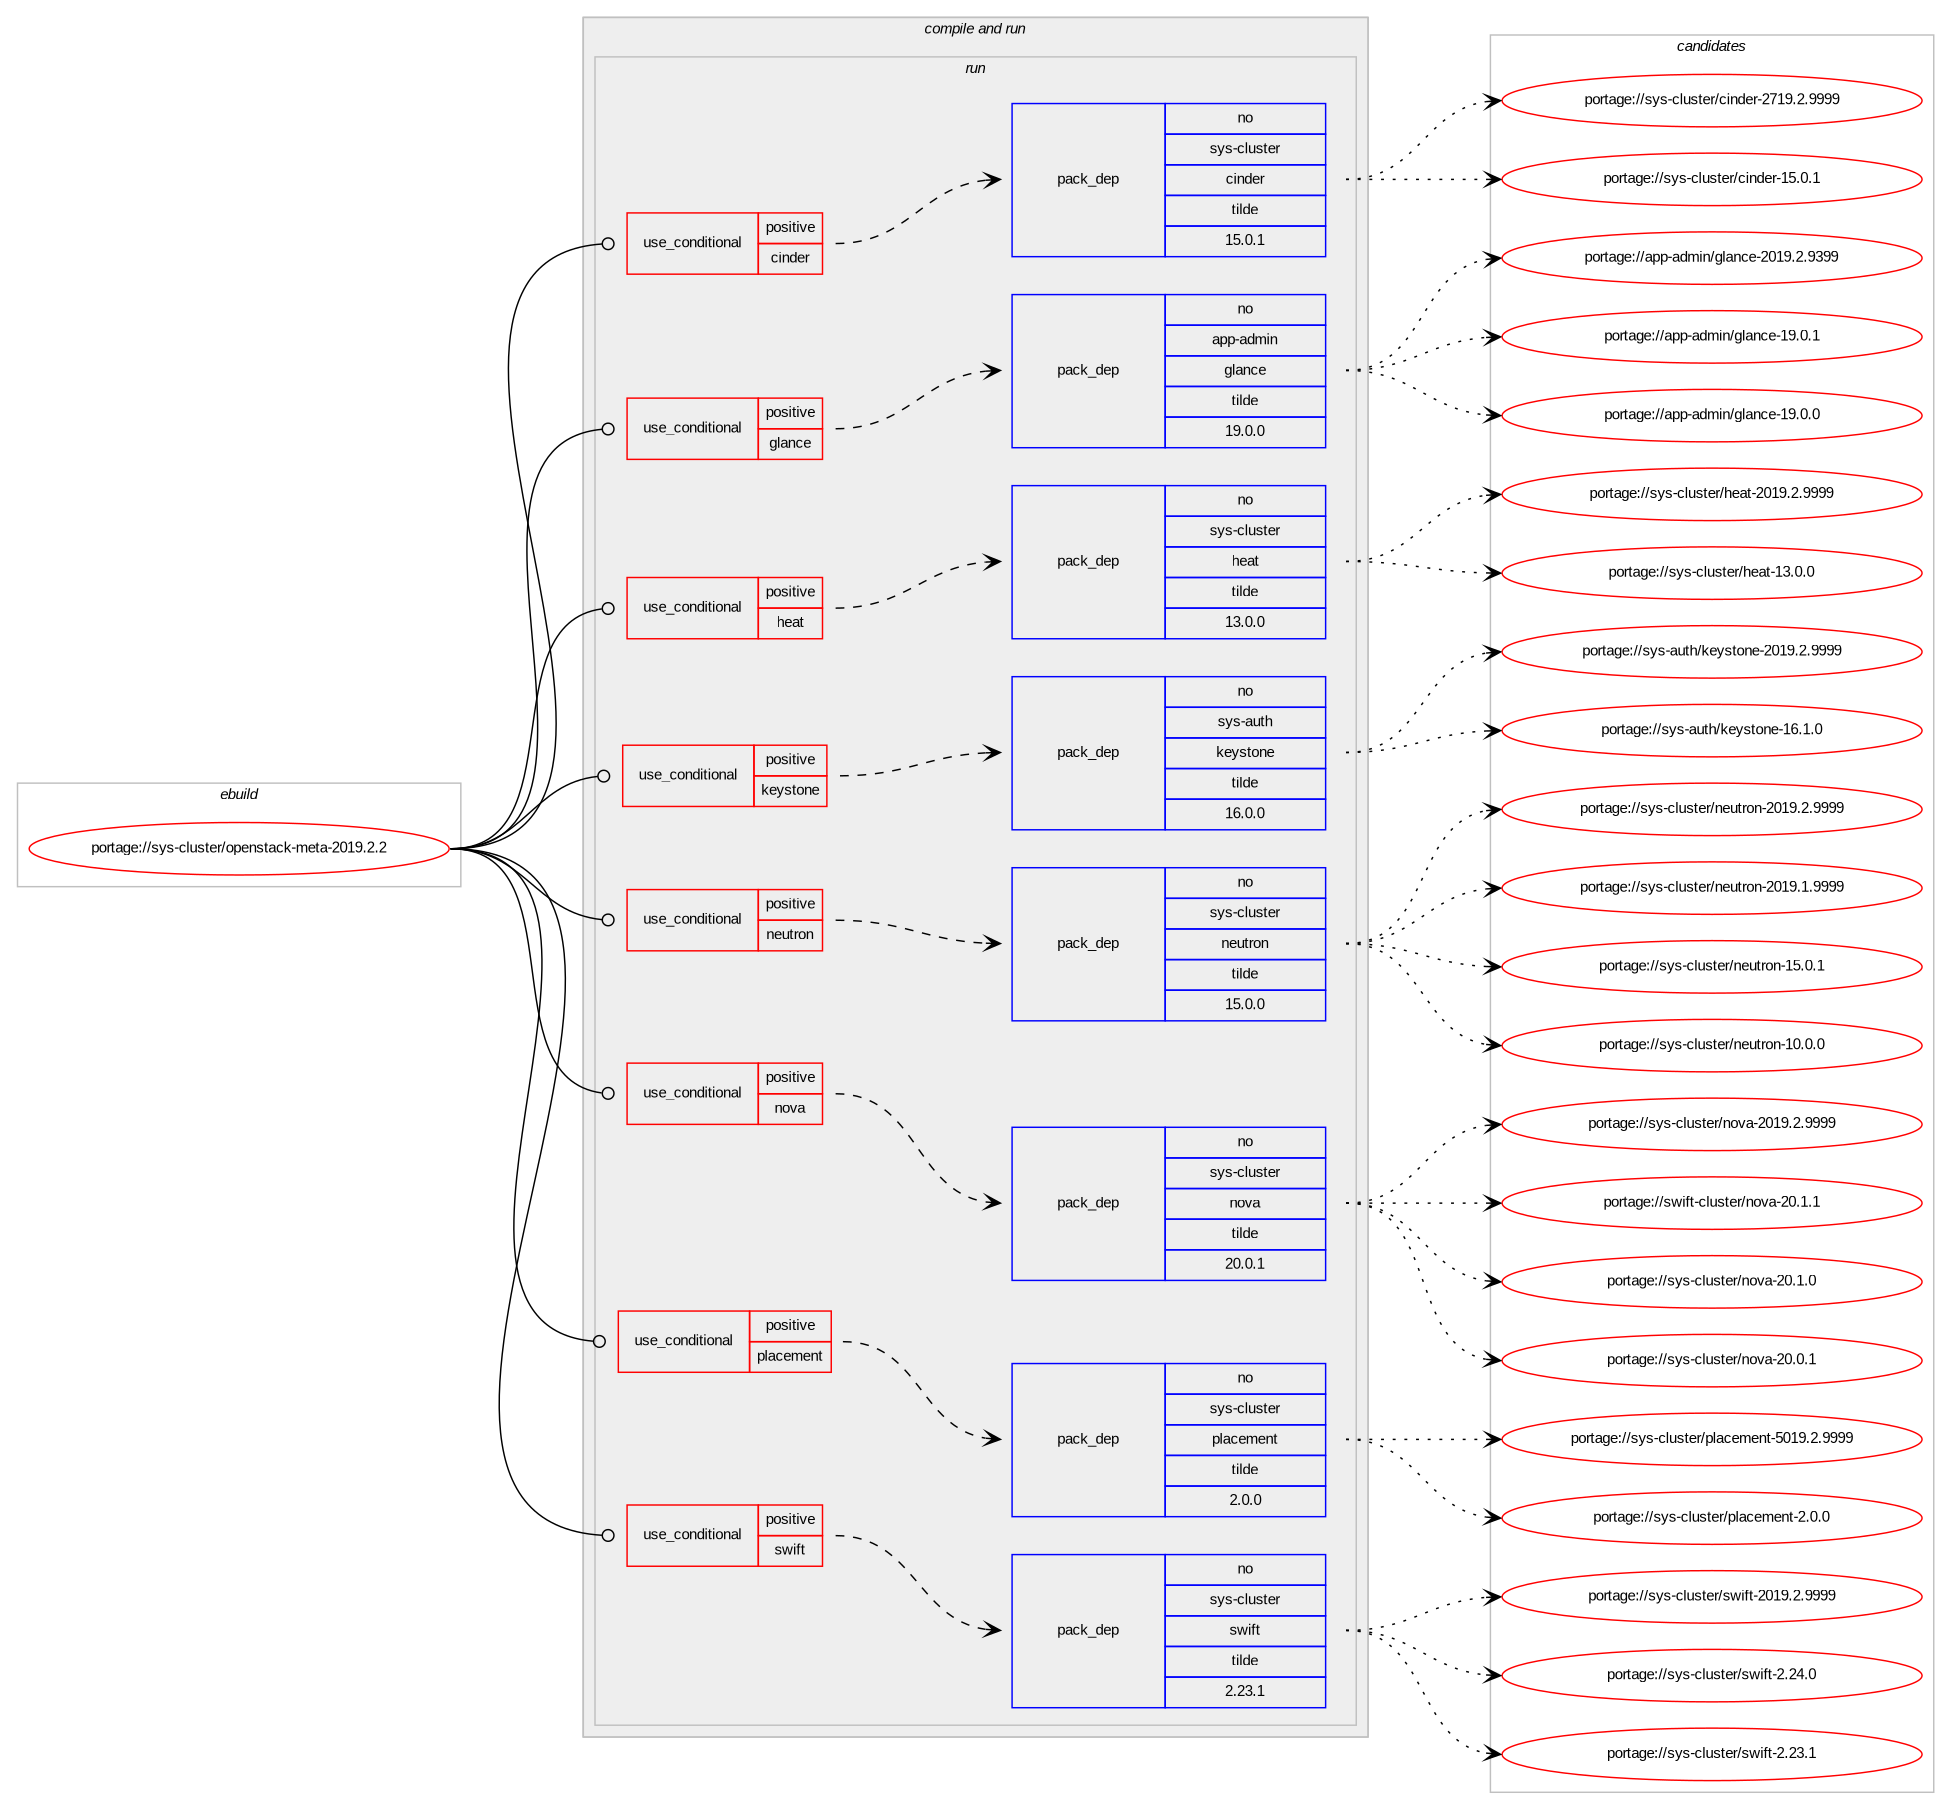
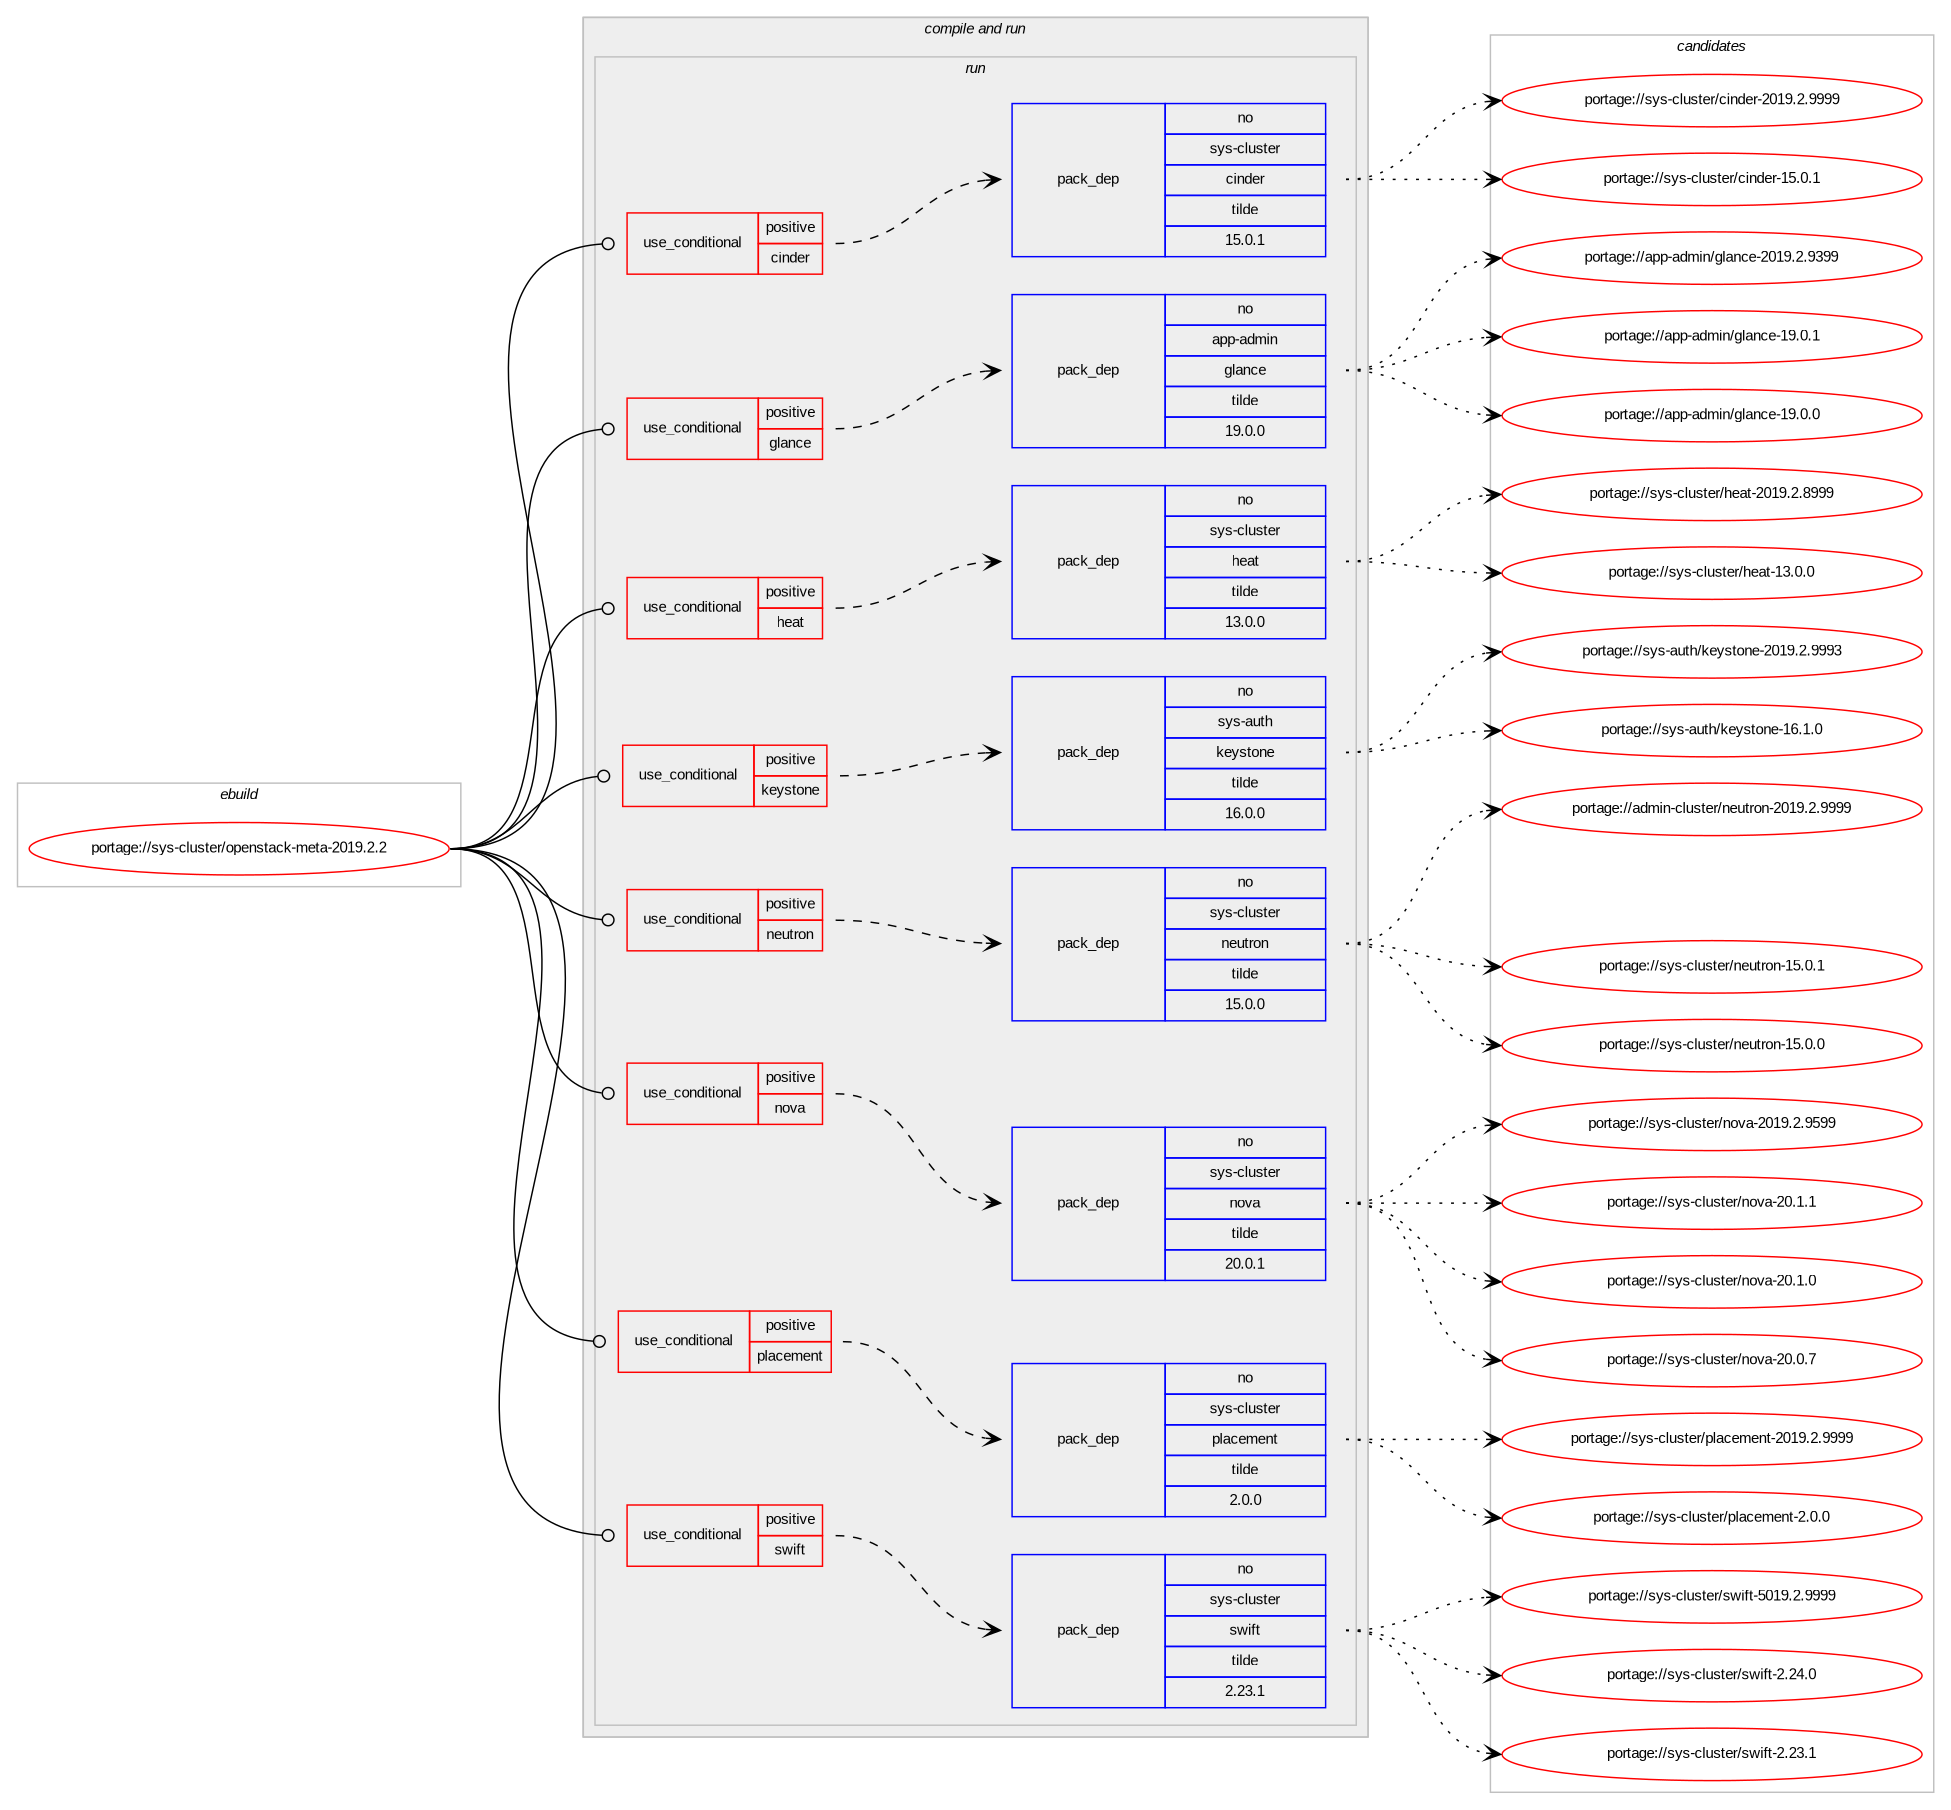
  digraph {
    compound=true
    concentrate=true
    fontname="Liberation Sans"
    fontsize=10
    newrank=true
    rankdir=LR
    ranksep=1.5
    node [color=red fontname="Liberation Sans" fontsize=10]
    edge [arrowhead=vee fontname="Liberation Sans" headport=w style=dotted tailport=e weight=100]
    n1 [label="portage://sys-cluster/openstack-meta-2019.2.2" width=4]
    n2 [color=blue label=<<TABLE BORDER="0" CELLBORDER="1" CELLSPACING="0" CELLPADDING="4" WIDTH="220"><TR><TD ROWSPAN="6" CELLPADDING="30">pack_dep</TD></TR><TR><TD WIDTH="110">no</TD></TR><TR><TD>sys-cluster</TD></TR><TR><TD>cinder</TD></TR><TR><TD>tilde</TD></TR><TR><TD>15.0.1</TD></TR></TABLE>> shape=none]
    n3 [label=<<TABLE BORDER="0" CELLBORDER="1" CELLSPACING="0" CELLPADDING="4"><TR><TD ROWSPAN="3" CELLPADDING="10">use_conditional</TD></TR><TR><TD>positive</TD></TR><TR><TD>cinder</TD></TR></TABLE>> shape=none]
    n4 [color=blue label=<<TABLE BORDER="0" CELLBORDER="1" CELLSPACING="0" CELLPADDING="4" WIDTH="220"><TR><TD ROWSPAN="6" CELLPADDING="30">pack_dep</TD></TR><TR><TD WIDTH="110">no</TD></TR><TR><TD>app-admin</TD></TR><TR><TD>glance</TD></TR><TR><TD>tilde</TD></TR><TR><TD>19.0.0</TD></TR></TABLE>> shape=none]
    n5 [label=<<TABLE BORDER="0" CELLBORDER="1" CELLSPACING="0" CELLPADDING="4"><TR><TD ROWSPAN="3" CELLPADDING="10">use_conditional</TD></TR><TR><TD>positive</TD></TR><TR><TD>glance</TD></TR></TABLE>> shape=none]
    n6 [color=blue label=<<TABLE BORDER="0" CELLBORDER="1" CELLSPACING="0" CELLPADDING="4" WIDTH="220"><TR><TD ROWSPAN="6" CELLPADDING="30">pack_dep</TD></TR><TR><TD WIDTH="110">no</TD></TR><TR><TD>sys-cluster</TD></TR><TR><TD>heat</TD></TR><TR><TD>tilde</TD></TR><TR><TD>13.0.0</TD></TR></TABLE>> shape=none]
    n7 [label=<<TABLE BORDER="0" CELLBORDER="1" CELLSPACING="0" CELLPADDING="4"><TR><TD ROWSPAN="3" CELLPADDING="10">use_conditional</TD></TR><TR><TD>positive</TD></TR><TR><TD>heat</TD></TR></TABLE>> shape=none]
    n8 [color=blue label=<<TABLE BORDER="0" CELLBORDER="1" CELLSPACING="0" CELLPADDING="4" WIDTH="220"><TR><TD ROWSPAN="6" CELLPADDING="30">pack_dep</TD></TR><TR><TD WIDTH="110">no</TD></TR><TR><TD>sys-auth</TD></TR><TR><TD>keystone</TD></TR><TR><TD>tilde</TD></TR><TR><TD>16.0.0</TD></TR></TABLE>> shape=none]
    n9 [label=<<TABLE BORDER="0" CELLBORDER="1" CELLSPACING="0" CELLPADDING="4"><TR><TD ROWSPAN="3" CELLPADDING="10">use_conditional</TD></TR><TR><TD>positive</TD></TR><TR><TD>keystone</TD></TR></TABLE>> shape=none]
    n10 [color=blue label=<<TABLE BORDER="0" CELLBORDER="1" CELLSPACING="0" CELLPADDING="4" WIDTH="220"><TR><TD ROWSPAN="6" CELLPADDING="30">pack_dep</TD></TR><TR><TD WIDTH="110">no</TD></TR><TR><TD>sys-cluster</TD></TR><TR><TD>neutron</TD></TR><TR><TD>tilde</TD></TR><TR><TD>15.0.0</TD></TR></TABLE>> shape=none]
    n11 [label=<<TABLE BORDER="0" CELLBORDER="1" CELLSPACING="0" CELLPADDING="4"><TR><TD ROWSPAN="3" CELLPADDING="10">use_conditional</TD></TR><TR><TD>positive</TD></TR><TR><TD>neutron</TD></TR></TABLE>> shape=none]
    n12 [color=blue label=<<TABLE BORDER="0" CELLBORDER="1" CELLSPACING="0" CELLPADDING="4" WIDTH="220"><TR><TD ROWSPAN="6" CELLPADDING="30">pack_dep</TD></TR><TR><TD WIDTH="110">no</TD></TR><TR><TD>sys-cluster</TD></TR><TR><TD>nova</TD></TR><TR><TD>tilde</TD></TR><TR><TD>20.0.1</TD></TR></TABLE>> shape=none]
    n13 [label=<<TABLE BORDER="0" CELLBORDER="1" CELLSPACING="0" CELLPADDING="4"><TR><TD ROWSPAN="3" CELLPADDING="10">use_conditional</TD></TR><TR><TD>positive</TD></TR><TR><TD>nova</TD></TR></TABLE>> shape=none]
    n14 [color=blue label=<<TABLE BORDER="0" CELLBORDER="1" CELLSPACING="0" CELLPADDING="4" WIDTH="220"><TR><TD ROWSPAN="6" CELLPADDING="30">pack_dep</TD></TR><TR><TD WIDTH="110">no</TD></TR><TR><TD>sys-cluster</TD></TR><TR><TD>placement</TD></TR><TR><TD>tilde</TD></TR><TR><TD>2.0.0</TD></TR></TABLE>> shape=none]
    n15 [label=<<TABLE BORDER="0" CELLBORDER="1" CELLSPACING="0" CELLPADDING="4"><TR><TD ROWSPAN="3" CELLPADDING="10">use_conditional</TD></TR><TR><TD>positive</TD></TR><TR><TD>placement</TD></TR></TABLE>> shape=none]
    n16 [color=blue label=<<TABLE BORDER="0" CELLBORDER="1" CELLSPACING="0" CELLPADDING="4" WIDTH="220"><TR><TD ROWSPAN="6" CELLPADDING="30">pack_dep</TD></TR><TR><TD WIDTH="110">no</TD></TR><TR><TD>sys-cluster</TD></TR><TR><TD>swift</TD></TR><TR><TD>tilde</TD></TR><TR><TD>2.23.1</TD></TR></TABLE>> shape=none]
    n17 [label=<<TABLE BORDER="0" CELLBORDER="1" CELLSPACING="0" CELLPADDING="4"><TR><TD ROWSPAN="3" CELLPADDING="10">use_conditional</TD></TR><TR><TD>positive</TD></TR><TR><TD>swift</TD></TR></TABLE>> shape=none]
-   n18 [label="portage://sys-cluster/cinder-2719.2.9999" width=4]
+   n18 [label="portage://sys-cluster/cinder-2019.2.9999" width=4]
    n19 [label="portage://sys-cluster/cinder-15.0.1" width=4]
    n20 [label="portage://app-admin/glance-2019.2.9399" width=4]
    n21 [label="portage://app-admin/glance-19.0.1" width=4]
    n22 [label="portage://app-admin/glance-19.0.0" width=4]
-   n23 [label="portage://sys-cluster/heat-2019.2.9999" width=4]
+   n23 [label="portage://sys-cluster/heat-2019.2.8999" width=4]
    n24 [label="portage://sys-cluster/heat-13.0.0" width=4]
-   n25 [label="portage://sys-auth/keystone-2019.2.9999" width=4]
+   n25 [label="portage://sys-auth/keystone-2019.2.9993" width=4]
    n26 [label="portage://sys-auth/keystone-16.1.0" width=4]
-   n27 [label="portage://sys-cluster/neutron-2019.2.9999" width=4]
-   n28 [label="portage://sys-cluster/neutron-2019.1.9999" width=4]
+   n27 [label="portage://admin-cluster/neutron-2019.2.9999" width=4]
    n29 [label="portage://sys-cluster/neutron-15.0.1" width=4]
-   n30 [label="portage://sys-cluster/neutron-10.0.0" width=4]
-   n31 [label="portage://sys-cluster/nova-2019.2.9999" width=4]
-   n32 [label="portage://swift-cluster/nova-20.1.1" width=4]
+   n30 [label="portage://sys-cluster/neutron-15.0.0" width=4]
+   n31 [label="portage://sys-cluster/nova-2019.2.9599" width=4]
+   n32 [label="portage://sys-cluster/nova-20.1.1" width=4]
    n33 [label="portage://sys-cluster/nova-20.1.0" width=4]
-   n34 [label="portage://sys-cluster/nova-20.0.1" width=4]
-   n35 [label="portage://sys-cluster/placement-5019.2.9999" width=4]
+   n34 [label="portage://sys-cluster/nova-20.0.7" width=4]
+   n35 [label="portage://sys-cluster/placement-2019.2.9999" width=4]
    n36 [label="portage://sys-cluster/placement-2.0.0" width=4]
-   n37 [label="portage://sys-cluster/swift-2019.2.9999" width=4]
+   n37 [label="portage://sys-cluster/swift-5019.2.9999" width=4]
    n38 [label="portage://sys-cluster/swift-2.24.0" width=4]
    n39 [label="portage://sys-cluster/swift-2.23.1" width=4]
    subgraph cluster_1 {
      color=gray
      label=<<i>ebuild</i>>
      rank=same
      n1
    }
    subgraph cluster_2 {
      color=gray
      label=<<i>dependencies</i>>
      subgraph cluster_3 {
        color=gray
        fillcolor="#eeeeee"
        label=<<i>compile</i>>
        style=filled
      }
      subgraph cluster_4 {
        color=gray
        fillcolor="#eeeeee"
        label=<<i>compile and run</i>>
        style=filled
      }
      subgraph cluster_5 {
        color=gray
        fillcolor="#eeeeee"
        label=<<i>run</i>>
        style=filled
        subgraph sub_6 {
          color=gray
          fillcolor="#eeeeee"
          label=<<i>run</i>>
          style=filled
          n3
          subgraph sub_7 {
            color=gray
            fillcolor="#eeeeee"
            label=<<i>run</i>>
            style=filled
            n2
          }
        }
        subgraph sub_8 {
          color=gray
          fillcolor="#eeeeee"
          label=<<i>run</i>>
          style=filled
          n5
          subgraph sub_9 {
            color=gray
            fillcolor="#eeeeee"
            label=<<i>run</i>>
            style=filled
            n4
          }
        }
        subgraph sub_10 {
          color=gray
          fillcolor="#eeeeee"
          label=<<i>run</i>>
          style=filled
          n7
          subgraph sub_11 {
            color=gray
            fillcolor="#eeeeee"
            label=<<i>run</i>>
            style=filled
            n6
          }
        }
        subgraph sub_12 {
          color=gray
          fillcolor="#eeeeee"
          label=<<i>run</i>>
          style=filled
          n9
          subgraph sub_13 {
            color=gray
            fillcolor="#eeeeee"
            label=<<i>run</i>>
            style=filled
            n8
          }
        }
        subgraph sub_14 {
          color=gray
          fillcolor="#eeeeee"
          label=<<i>run</i>>
          style=filled
          n11
          subgraph sub_15 {
            color=gray
            fillcolor="#eeeeee"
            label=<<i>run</i>>
            style=filled
            n10
          }
        }
        subgraph sub_16 {
          color=gray
          fillcolor="#eeeeee"
          label=<<i>run</i>>
          style=filled
          n13
          subgraph sub_17 {
            color=gray
            fillcolor="#eeeeee"
            label=<<i>run</i>>
            style=filled
            n12
          }
        }
        subgraph sub_18 {
          color=gray
          fillcolor="#eeeeee"
          label=<<i>run</i>>
          style=filled
          n15
          subgraph sub_19 {
            color=gray
            fillcolor="#eeeeee"
            label=<<i>run</i>>
            style=filled
            n14
          }
        }
        subgraph sub_20 {
          color=gray
          fillcolor="#eeeeee"
          label=<<i>run</i>>
          style=filled
          n17
          subgraph sub_21 {
            color=gray
            fillcolor="#eeeeee"
            label=<<i>run</i>>
            style=filled
            n16
          }
        }
      }
    }
    subgraph cluster_22 {
      color=gray
      label=<<i>candidates</i>>
      rank=same
      subgraph sub_23 {
        color=black
        label=<<i>candidates</i>>
        nodesep=1
        rank=same
        n18
        n19
      }
      subgraph sub_24 {
        color=black
        label=<<i>candidates</i>>
        nodesep=1
        rank=same
        n20
        n21
        n22
      }
      subgraph sub_25 {
        color=black
        label=<<i>candidates</i>>
        nodesep=1
        rank=same
        n23
        n24
      }
      subgraph sub_26 {
        color=black
        label=<<i>candidates</i>>
        nodesep=1
        rank=same
        n25
        n26
      }
      subgraph sub_27 {
        color=black
        label=<<i>candidates</i>>
        nodesep=1
        rank=same
        n27
-       n28
        n29
        n30
      }
      subgraph sub_28 {
        color=black
        label=<<i>candidates</i>>
        nodesep=1
        rank=same
        n31
        n32
        n33
        n34
      }
      subgraph sub_29 {
        color=black
        label=<<i>candidates</i>>
        nodesep=1
        rank=same
        n35
        n36
      }
      subgraph sub_30 {
        color=black
        label=<<i>candidates</i>>
        nodesep=1
        rank=same
        n37
        n38
        n39
      }
    }
    n1 -> n3 [arrowhead=odot style=solid weight=20]
    n1 -> n5 [arrowhead=odot style=solid weight=20]
    n1 -> n7 [arrowhead=odot style=solid weight=20]
    n1 -> n9 [arrowhead=odot style=solid weight=20]
    n1 -> n11 [arrowhead=odot style=solid weight=20]
    n1 -> n13 [arrowhead=odot style=solid weight=20]
    n1 -> n15 [arrowhead=odot style=solid weight=20]
    n1 -> n17 [arrowhead=odot style=solid weight=20]
    n2 -> n18
    n2 -> n19
    n3 -> n2 [style=dashed weight=20]
    n4 -> n20
    n4 -> n21
    n4 -> n22
    n5 -> n4 [style=dashed weight=20]
    n6 -> n23
    n6 -> n24
    n7 -> n6 [style=dashed weight=20]
    n8 -> n25
    n8 -> n26
    n9 -> n8 [style=dashed weight=20]
    n10 -> n27
-   n10 -> n28
    n10 -> n29
    n10 -> n30
    n11 -> n10 [style=dashed weight=20]
    n12 -> n31
    n12 -> n32
    n12 -> n33
    n12 -> n34
    n13 -> n12 [style=dashed weight=20]
    n14 -> n35
    n14 -> n36
    n15 -> n14 [style=dashed weight=20]
    n16 -> n37
    n16 -> n38
    n16 -> n39
    n17 -> n16 [style=dashed weight=20]
  }
